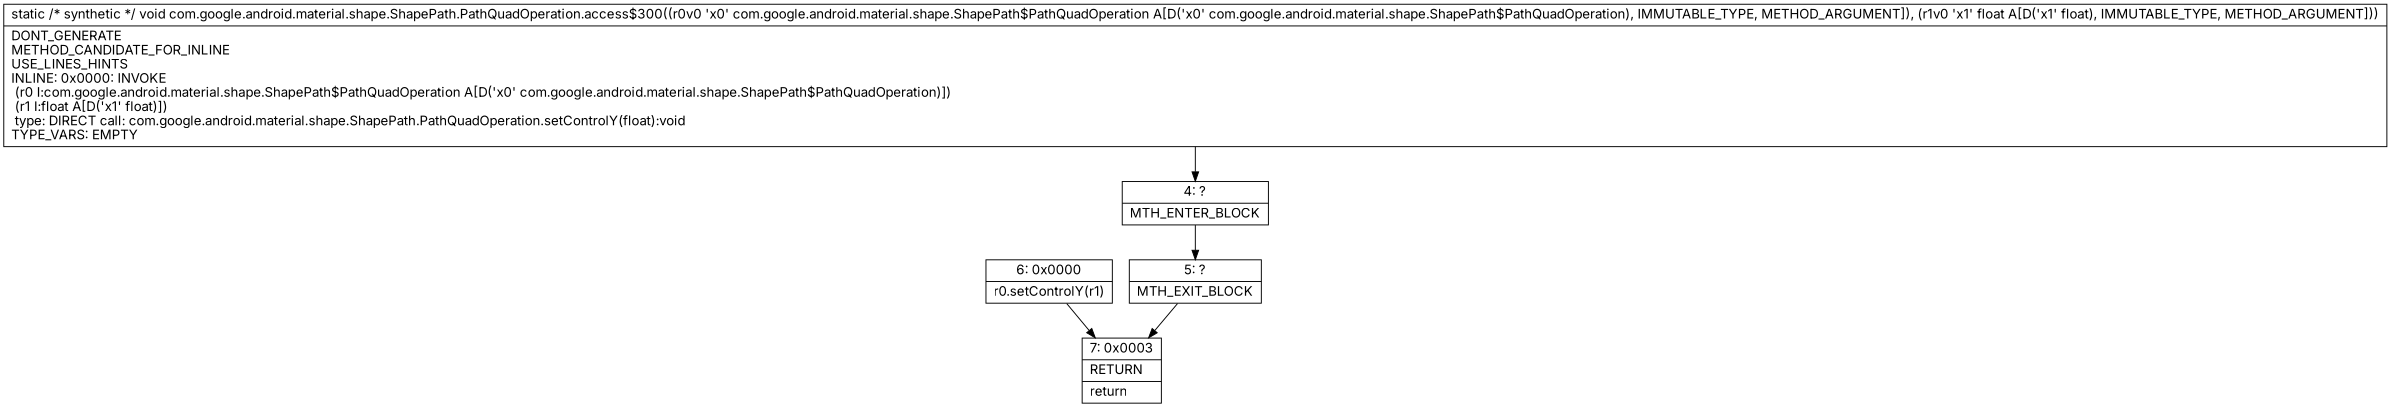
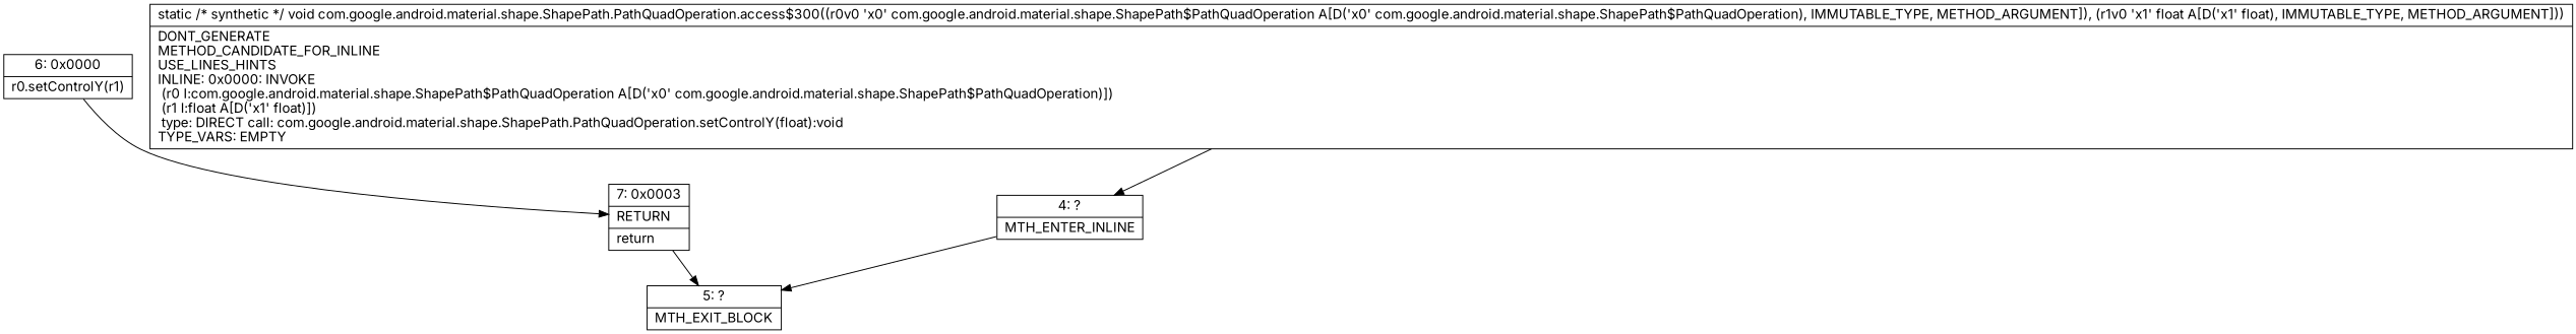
  digraph {
    fontname=Inter
    node [fontname=Inter shape=record]
    edge [fontname=Inter]
-   n1 [label="{4\:\ ?|MTH_ENTER_BLOCK\l}"]
+   n1 [label="{4\:\ ?|MTH_ENTER_INLINE\l}"]
    n2 [label="{5\:\ ?|MTH_EXIT_BLOCK\l}"]
    n3 [label="{6\:\ 0x0000|r0.setControlY(r1)\l}"]
    n4 [label="{7\:\ 0x0003|RETURN\l|return\l}"]
    n5 [label="{static \/* synthetic *\/ void com.google.android.material.shape.ShapePath.PathQuadOperation.access$300((r0v0 'x0' com.google.android.material.shape.ShapePath$PathQuadOperation A[D('x0' com.google.android.material.shape.ShapePath$PathQuadOperation), IMMUTABLE_TYPE, METHOD_ARGUMENT]), (r1v0 'x1' float A[D('x1' float), IMMUTABLE_TYPE, METHOD_ARGUMENT]))  | DONT_GENERATE\lMETHOD_CANDIDATE_FOR_INLINE\lUSE_LINES_HINTS\lINLINE: 0x0000: INVOKE  \l  (r0 I:com.google.android.material.shape.ShapePath$PathQuadOperation A[D('x0' com.google.android.material.shape.ShapePath$PathQuadOperation)])\l  (r1 I:float A[D('x1' float)])\l type: DIRECT call: com.google.android.material.shape.ShapePath.PathQuadOperation.setControlY(float):void\lTYPE_VARS: EMPTY\l}"]
    n1 -> n2
    n3 -> n4
-   n2 -> n4
+   n4 -> n2
    n5 -> n1
  }
